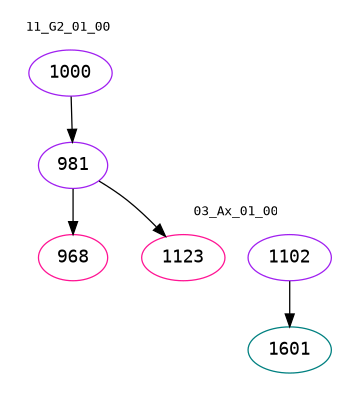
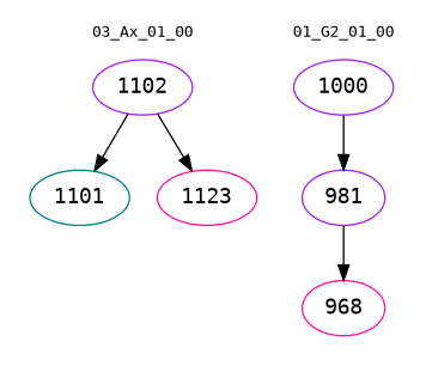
  digraph {
    fontname="DejaVu Sans Mono"
    node [color=purple fontname="DejaVu Sans Mono"]
    edge [color=black fontname="DejaVu Sans Mono"]
    n1 [label=1102]
-   n2 [color=teal label=1601]
+   n2 [color=teal label=1101]
    n3 [color=deeppink label=1123]
    n4 [label=1000]
    n5 [color=deeppink label=968]
    n6 [label=981]
    subgraph cluster_1 {
      color=white
      fontsize=10
      label="03_Ax_01_00"
      n1
      n2
      n3
    }
    subgraph cluster_2 {
      color=white
      fontsize=10
-     label="11_G2_01_00"
+     label="01_G2_01_00"
      n4
      n5
      n6
    }
    n1 -> n2
-   n6 -> n3
+   n1 -> n3
    n4 -> n6
    n6 -> n5
  }
